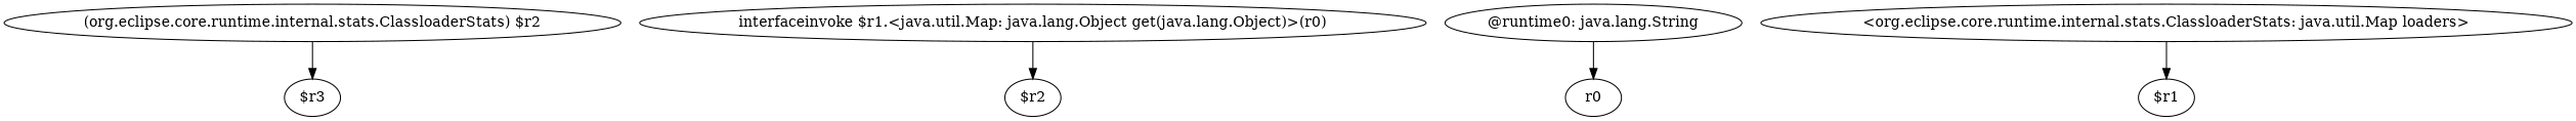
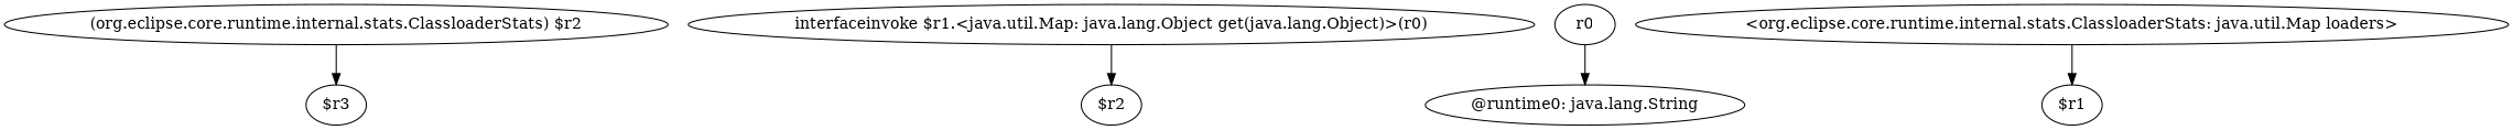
  digraph {
    n1 [label="(org.eclipse.core.runtime.internal.stats.ClassloaderStats) $r2"]
    n2 [label="$r3"]
    n3 [label="interfaceinvoke $r1.<java.util.Map: java.lang.Object get(java.lang.Object)>(r0)"]
    n4 [label="$r2"]
    n5 [label="@runtime0: java.lang.String"]
    n6 [label=r0]
    n7 [label="<org.eclipse.core.runtime.internal.stats.ClassloaderStats: java.util.Map loaders>"]
    n8 [label="$r1"]
    n1 -> n2
    n3 -> n4
-   n5 -> n6
+   n6 -> n5
    n7 -> n8
  }
